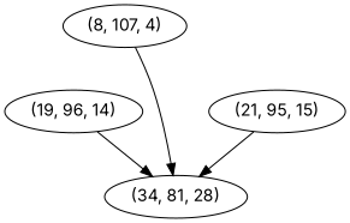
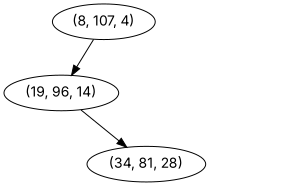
  digraph {
    fontname=Inter
    node [fontname=Inter]
    edge [fontname=Inter]
    "(8, 107, 4)"
    "(19, 96, 14)"
    "(34, 81, 28)"
-   "(21, 95, 15)"
-   "(8, 107, 4)" -> "(34, 81, 28)"
+   "(8, 107, 4)" -> "(19, 96, 14)"
    "(19, 96, 14)" -> "(34, 81, 28)"
-   "(21, 95, 15)" -> "(34, 81, 28)"
  }
